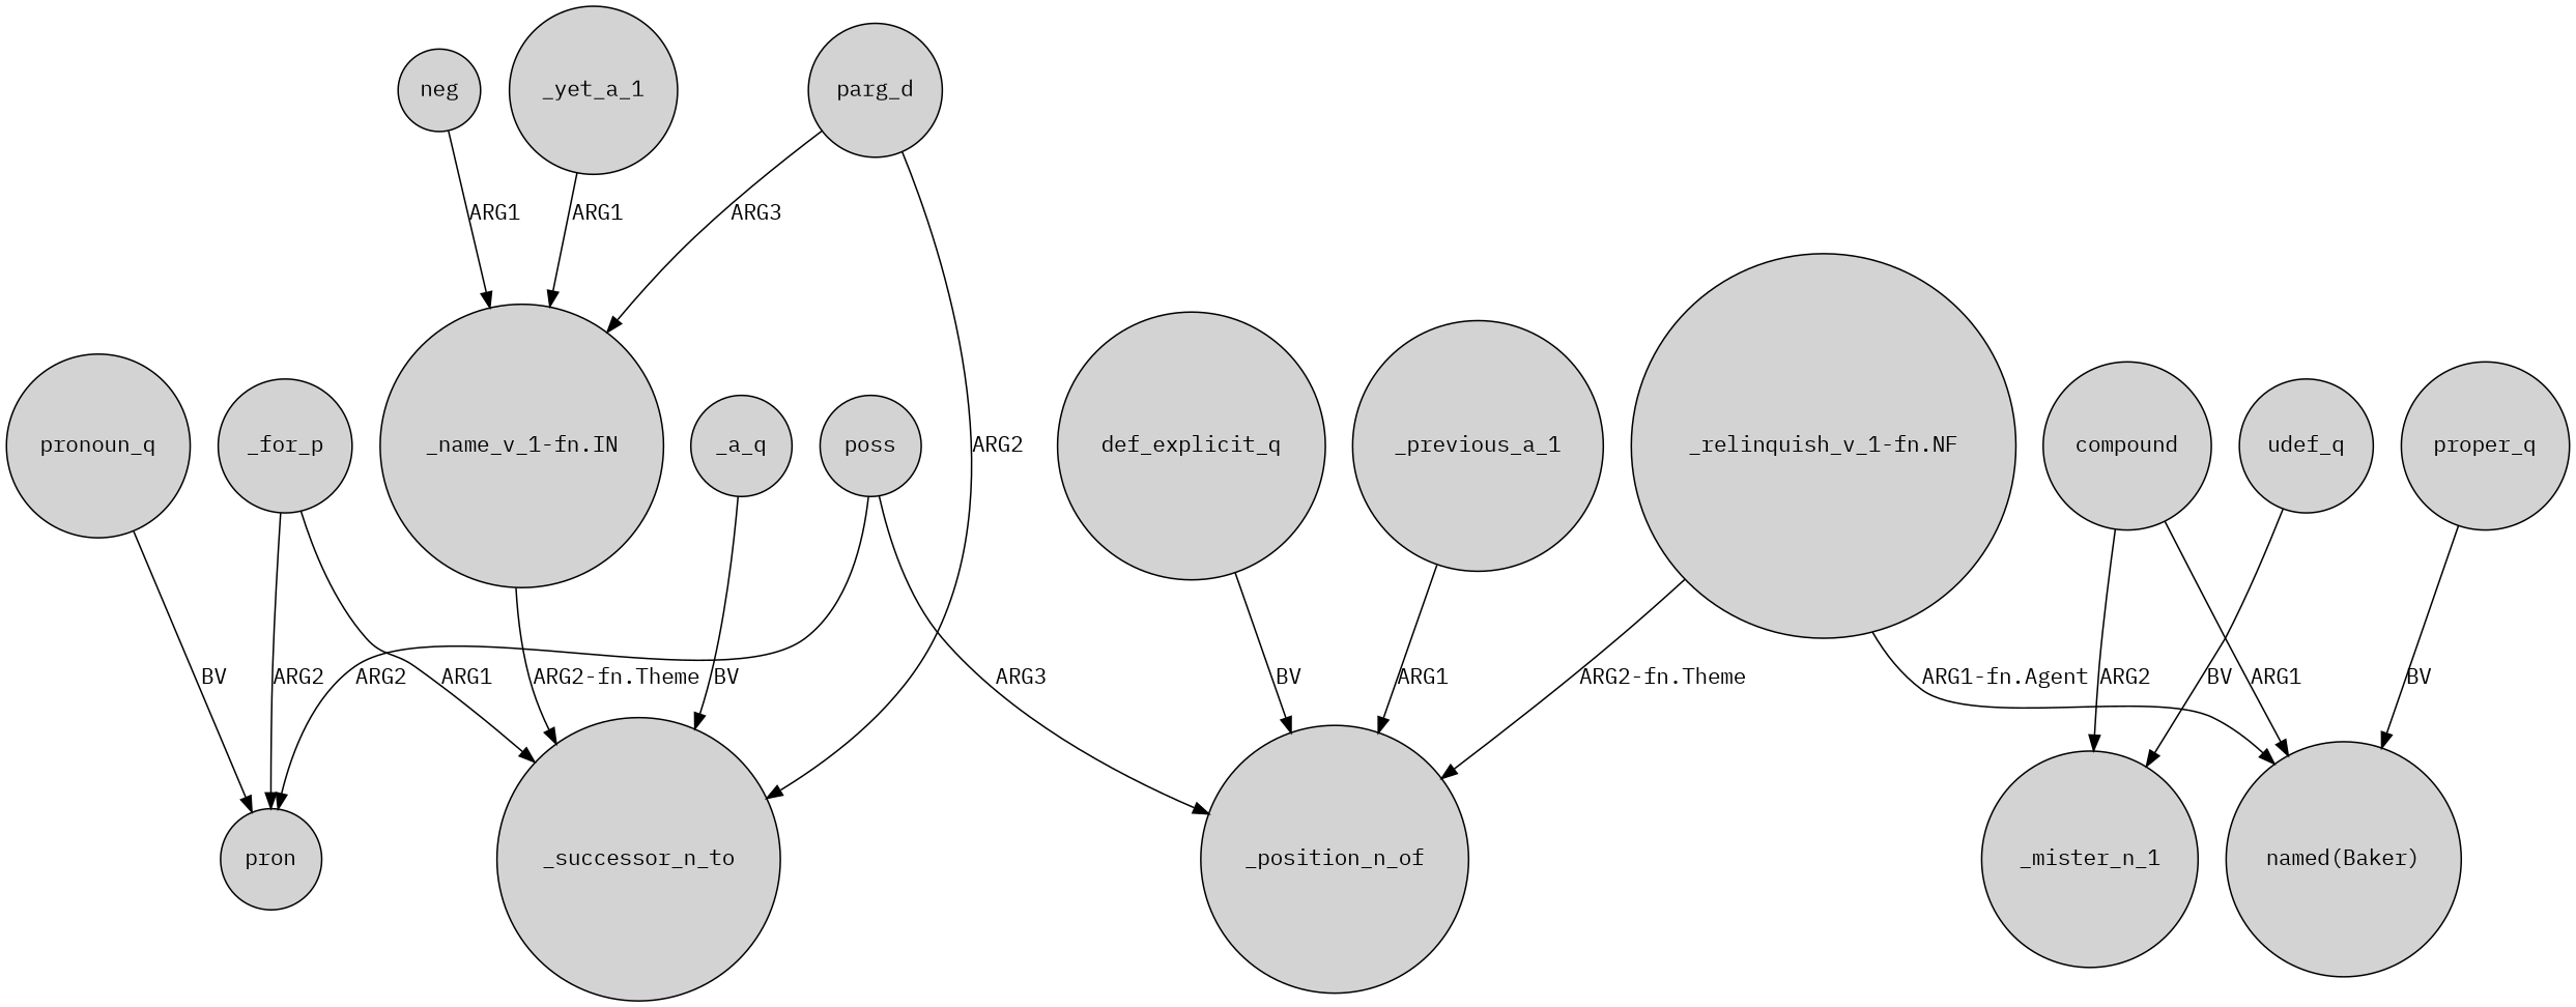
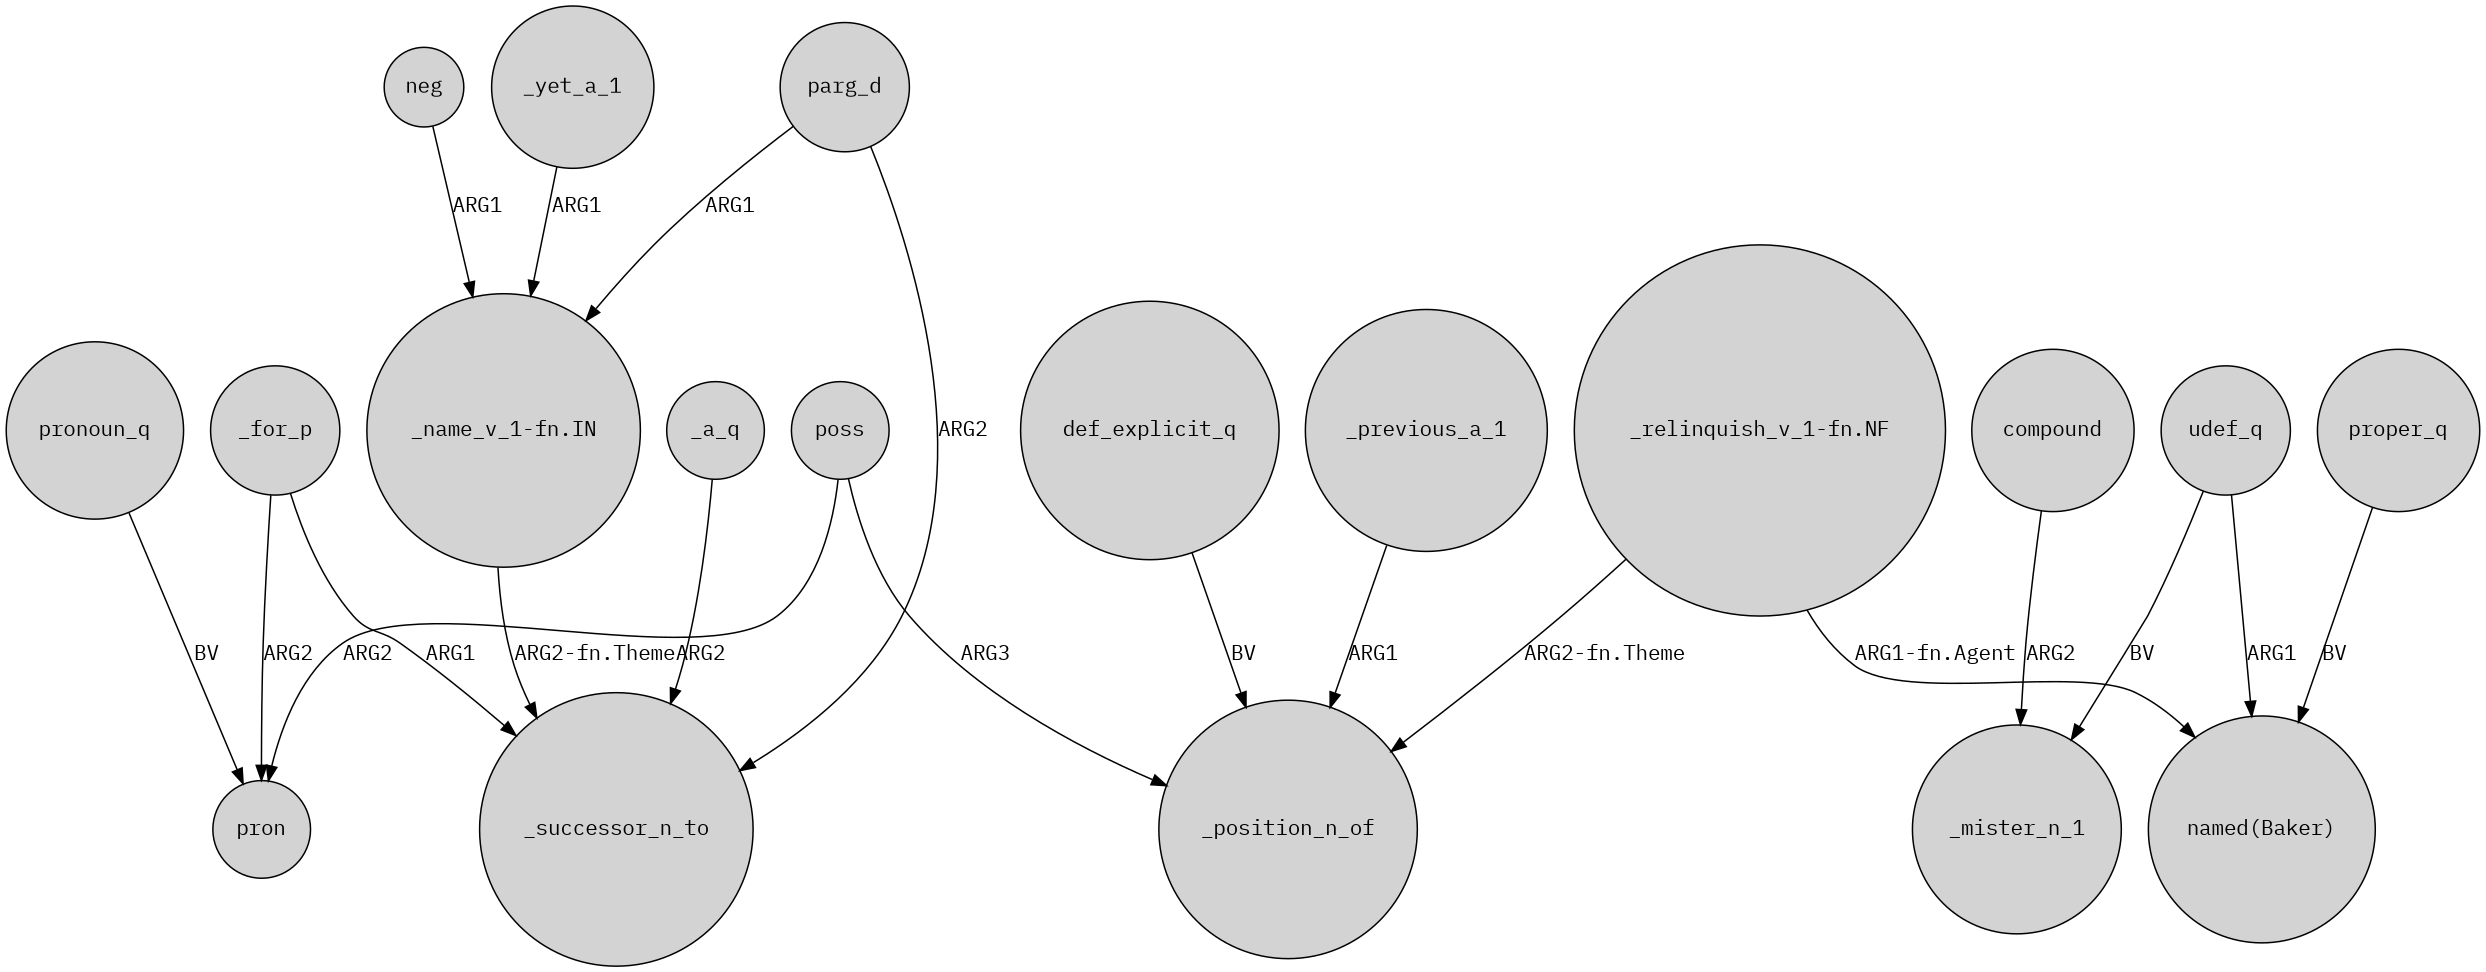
  digraph {
    fontname="IBM Plex Mono"
    node [fontname="IBM Plex Mono" shape=circle style=filled]
    edge [fontname="IBM Plex Mono"]
    poss
    pron
    _position_n_of
    "_name_v_1-fn.IN"
    _successor_n_to
    compound
    _mister_n_1
    "named(Baker)"
    _yet_a_1
    udef_q
    _a_q
    "_relinquish_v_1-fn.NF"
    def_explicit_q
    _previous_a_1
    proper_q
    pronoun_q
    _for_p
    neg
    parg_d
    poss -> pron [label=ARG2]
    poss -> _position_n_of [label=ARG3]
    "_name_v_1-fn.IN" -> _successor_n_to [label="ARG2-fn.Theme"]
    compound -> _mister_n_1 [label=ARG2]
-   compound -> "named(Baker)" [label=ARG1]
+   udef_q -> "named(Baker)" [label=ARG1]
    _yet_a_1 -> "_name_v_1-fn.IN" [label=ARG1]
    udef_q -> _mister_n_1 [label=BV]
-   _a_q -> _successor_n_to [label=BV]
+   _a_q -> _successor_n_to [label=ARG2]
    "_relinquish_v_1-fn.NF" -> _position_n_of [label="ARG2-fn.Theme"]
    "_relinquish_v_1-fn.NF" -> "named(Baker)" [label="ARG1-fn.Agent"]
    def_explicit_q -> _position_n_of [label=BV]
    _previous_a_1 -> _position_n_of [label=ARG1]
    proper_q -> "named(Baker)" [label=BV]
    pronoun_q -> pron [label=BV]
    _for_p -> pron [label=ARG2]
    _for_p -> _successor_n_to [label=ARG1]
    neg -> "_name_v_1-fn.IN" [label=ARG1]
-   parg_d -> "_name_v_1-fn.IN" [label=ARG3]
+   parg_d -> "_name_v_1-fn.IN" [label=ARG1]
    parg_d -> _successor_n_to [label=ARG2]
  }
